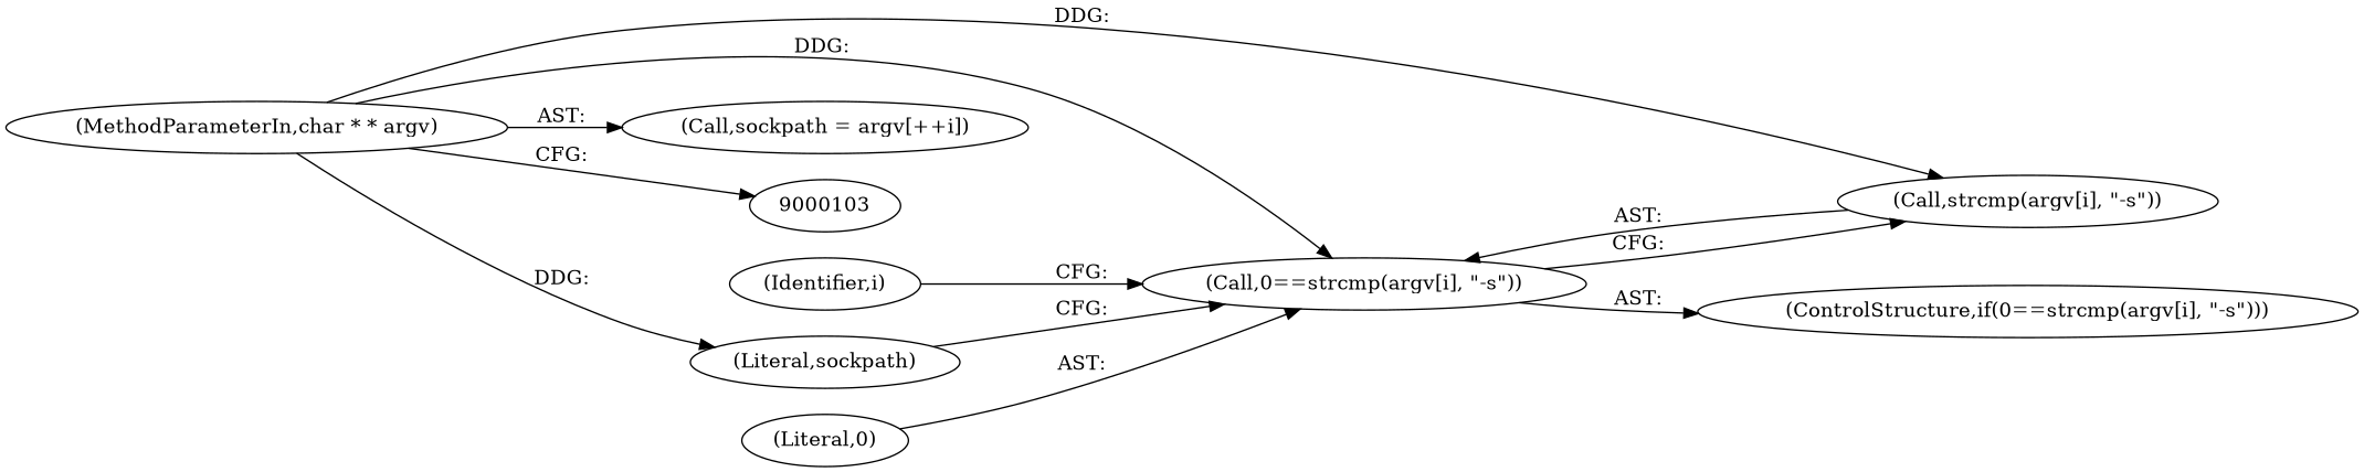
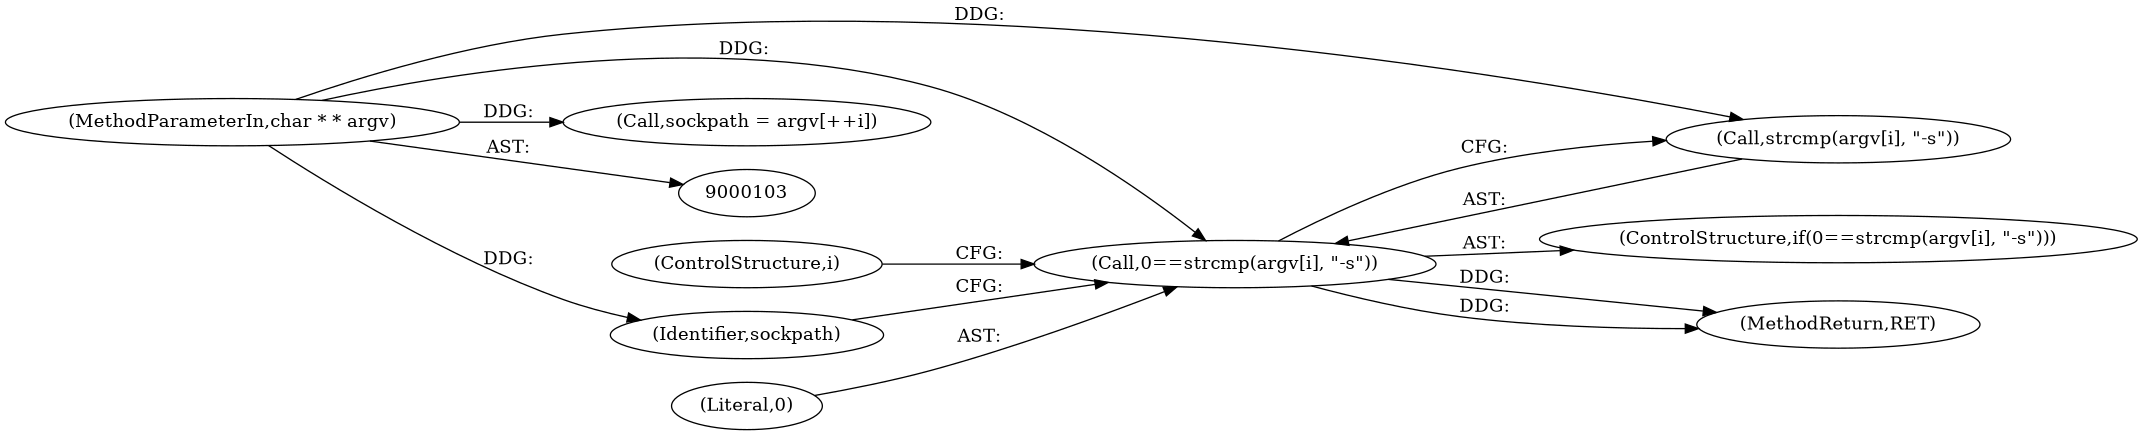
  digraph {
    rankdir=LR
    n1 [label="(Call,0==strcmp(argv[i], \"-s\"))"]
    n2 [label="(Call,strcmp(argv[i], \"-s\"))"]
    n3 [label="(ControlStructure,if(0==strcmp(argv[i], \"-s\")))"]
+   n4 [label="(MethodReturn,RET)"]
    n5 [label="(MethodParameterIn,char * * argv)"]
    n6 [label="(Call,sockpath = argv[++i])"]
    n7 [label=9000103]
-   n8 [label="(Literal,sockpath)"]
+   n8 [label="(Identifier,sockpath)"]
    n9 [label="(Literal,0)"]
-   n10 [label="(Identifier,i)"]
+   n10 [label="(ControlStructure,i)"]
    n1 -> n2 [label="CFG: "]
    n1 -> n3 [label="AST: "]
+   n1 -> n4 [label="DDG: "]
+   n1 -> n4 [label="DDG: "]
    n2 -> n1 [label="AST: "]
    n5 -> n1 [label="DDG: "]
    n5 -> n2 [label="DDG: "]
-   n5 -> n6 [label="AST: "]
-   n5 -> n7 [label="CFG: "]
+   n5 -> n6 [label="DDG: "]
+   n5 -> n7 [label="AST: "]
    n5 -> n8 [label="DDG: "]
    n8 -> n1 [label="CFG: "]
    n9 -> n1 [label="AST: "]
    n10 -> n1 [label="CFG: "]
  }
